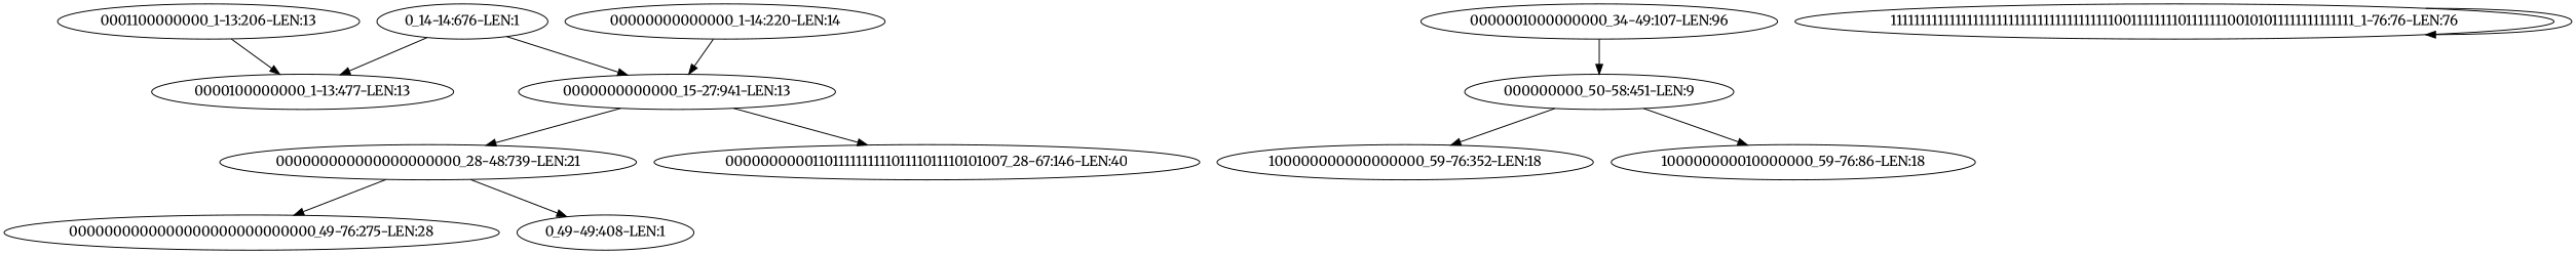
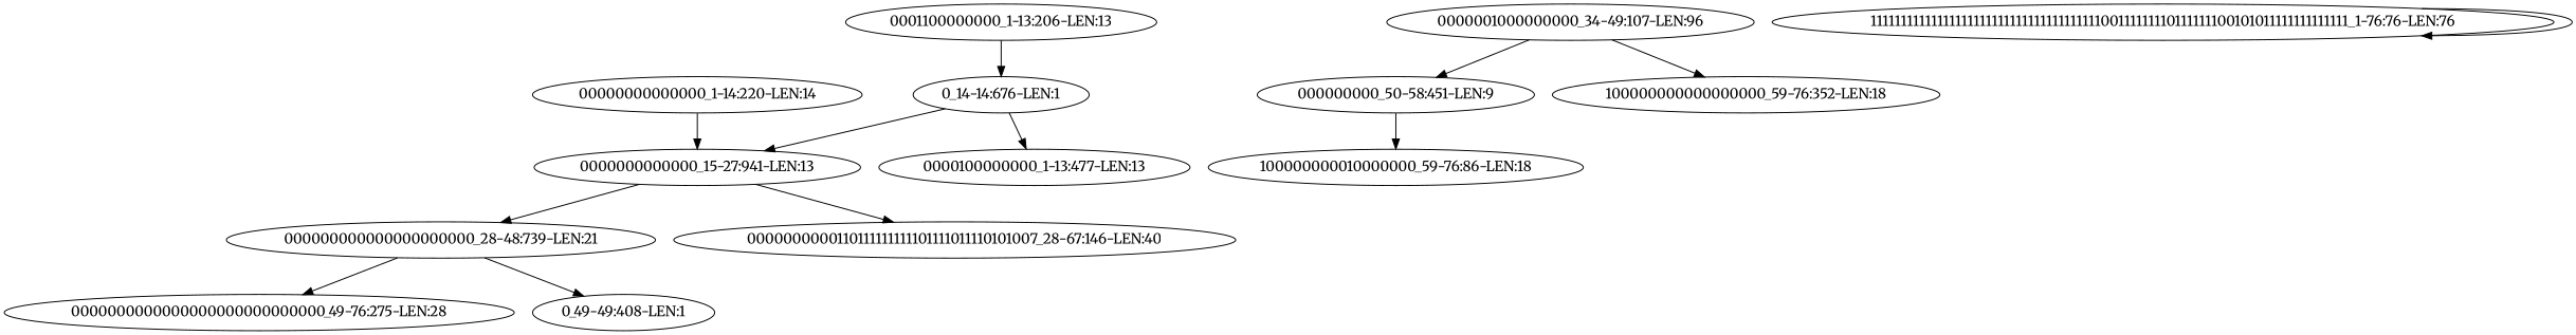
  digraph {
    fontname=Merriweather
    node [fontname=Merriweather]
    edge [fontname=Merriweather]
    "0001100000000_1-13:206-LEN:13"
    "0_14-14:676-LEN:1"
    "0000000000000_15-27:941-LEN:13"
    "0000100000000_1-13:477-LEN:13"
    "000000000000000000000_28-48:739-LEN:21"
    n6 [label="0000000000110111111111101111011110101007_28-67:146-LEN:40"]
    "0000000000000000000000000000_49-76:275-LEN:28"
    "0_49-49:408-LEN:1"
    n9 [label="0000001000000000_34-49:107-LEN:96"]
    "000000000_50-58:451-LEN:9"
    "100000000000000000_59-76:352-LEN:18"
    "100000000010000000_59-76:86-LEN:18"
    "00000000000000_1-14:220-LEN:14"
    "1111111111111111111111111111111111111100111111110111111100101011111111111111_1-76:76-LEN:76"
-   "0001100000000_1-13:206-LEN:13" -> "0000100000000_1-13:477-LEN:13"
+   "0001100000000_1-13:206-LEN:13" -> "0_14-14:676-LEN:1"
    "0_14-14:676-LEN:1" -> "0000000000000_15-27:941-LEN:13"
    "0_14-14:676-LEN:1" -> "0000100000000_1-13:477-LEN:13"
    "0000000000000_15-27:941-LEN:13" -> "000000000000000000000_28-48:739-LEN:21"
    "0000000000000_15-27:941-LEN:13" -> n6
    "000000000000000000000_28-48:739-LEN:21" -> "0000000000000000000000000000_49-76:275-LEN:28"
    "000000000000000000000_28-48:739-LEN:21" -> "0_49-49:408-LEN:1"
    n9 -> "000000000_50-58:451-LEN:9"
-   "000000000_50-58:451-LEN:9" -> "100000000000000000_59-76:352-LEN:18"
+   n9 -> "100000000000000000_59-76:352-LEN:18"
    "000000000_50-58:451-LEN:9" -> "100000000010000000_59-76:86-LEN:18"
    "00000000000000_1-14:220-LEN:14" -> "0000000000000_15-27:941-LEN:13"
    "1111111111111111111111111111111111111100111111110111111100101011111111111111_1-76:76-LEN:76" -> "1111111111111111111111111111111111111100111111110111111100101011111111111111_1-76:76-LEN:76"
  }
